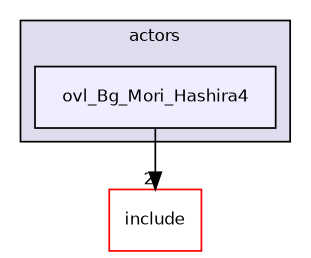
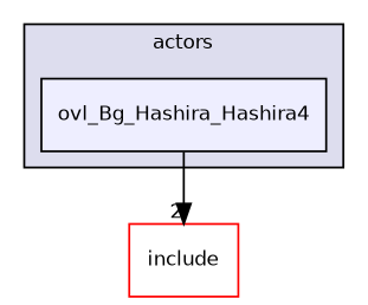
  digraph {
    compound=true
    node [fontname=Helvetica fontsize=10 shape=box style=filled]
-   n1 [fillcolor="#eeeeff" label=ovl_Bg_Mori_Hashira4 pencolor=black]
+   n1 [fillcolor="#eeeeff" label=ovl_Bg_Hashira_Hashira4 pencolor=black]
    n2 [color=red fillcolor=white label=include]
    subgraph cluster_1 {
      bgcolor="#ddddee"
      fontname=Helvetica
      fontsize=10
      label=actors
      pencolor=black
      n1
    }
    n1 -> n2 [headlabel=2 labeldistance=1.5 labelfontname=Helvetica labelfontsize=10]
  }
